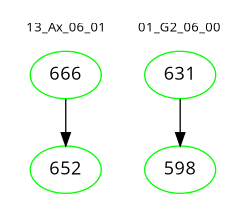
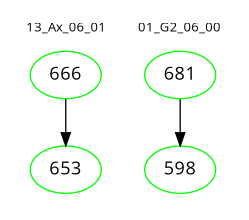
  digraph {
    fontname="Open Sans"
    node [color=green fontname="Open Sans"]
    edge [color=black fontname="Open Sans"]
    n1 [label=666]
-   n2 [label=652]
-   n3 [label=631]
+   n2 [label=653]
+   n3 [label=681]
    n4 [label=598]
    subgraph cluster_1 {
      color=white
      fontsize=10
      label="13_Ax_06_01"
      n1
      n2
    }
    subgraph cluster_2 {
      color=white
      fontsize=10
      label="01_G2_06_00"
      n3
      n4
    }
    n1 -> n2
    n3 -> n4
  }
